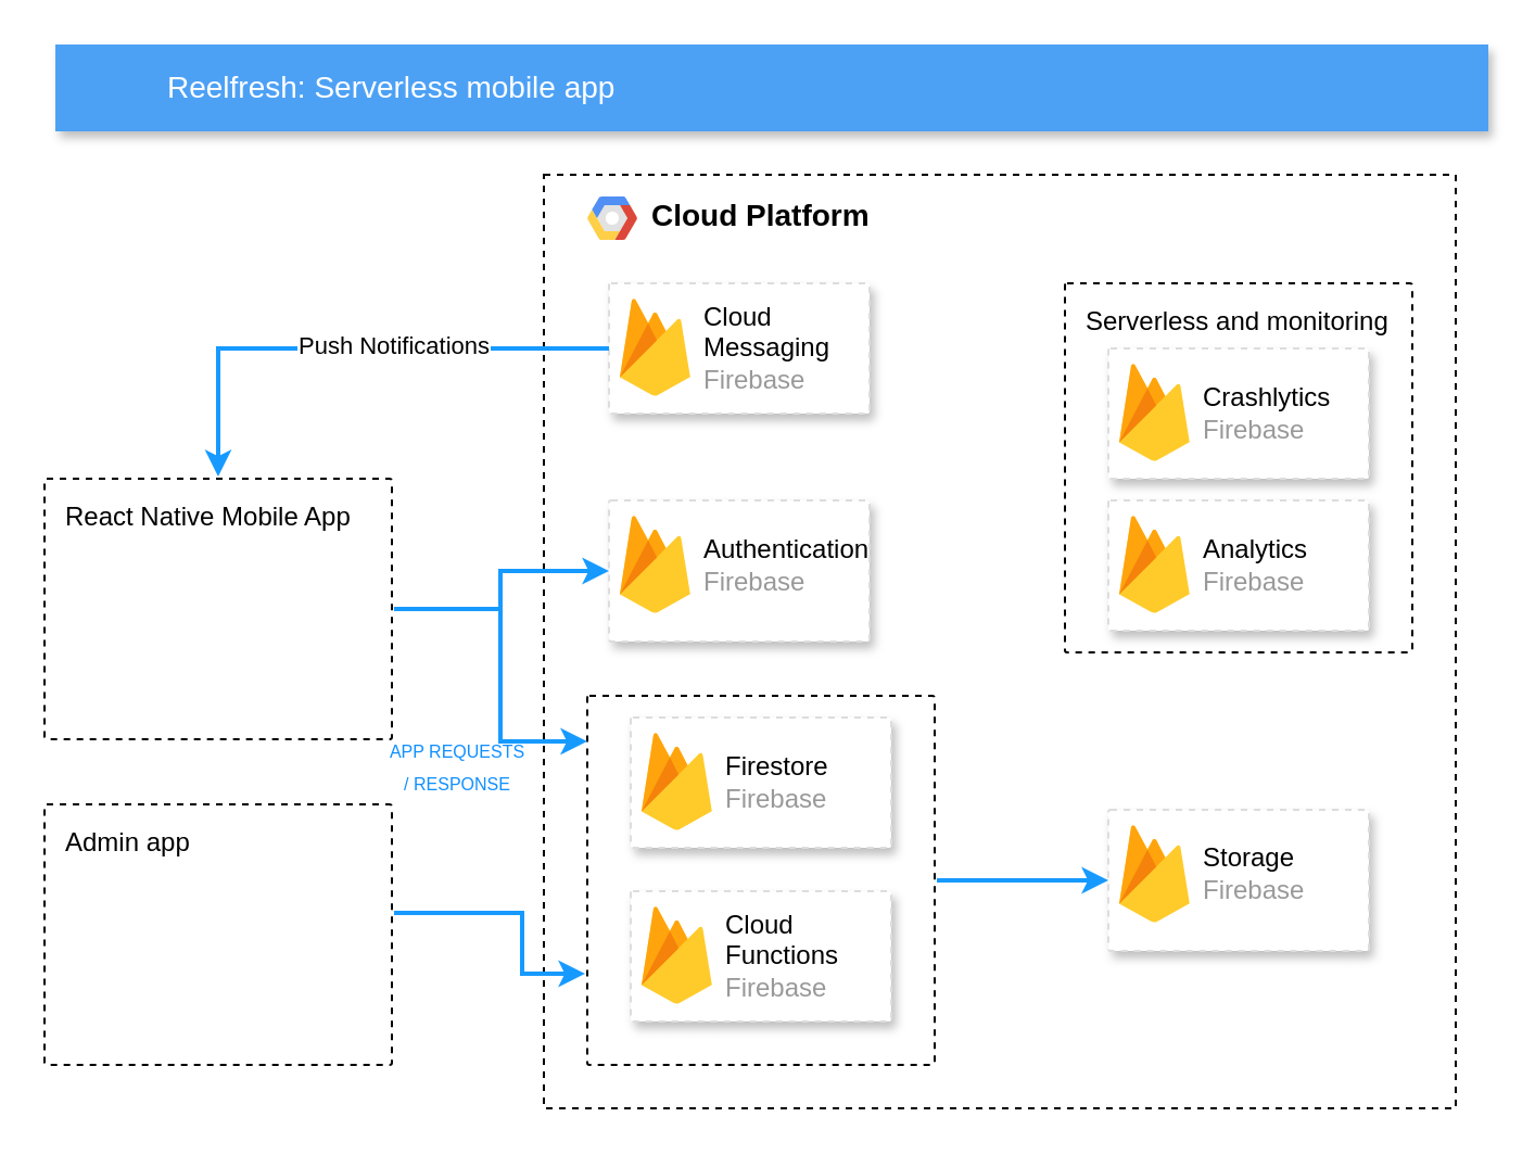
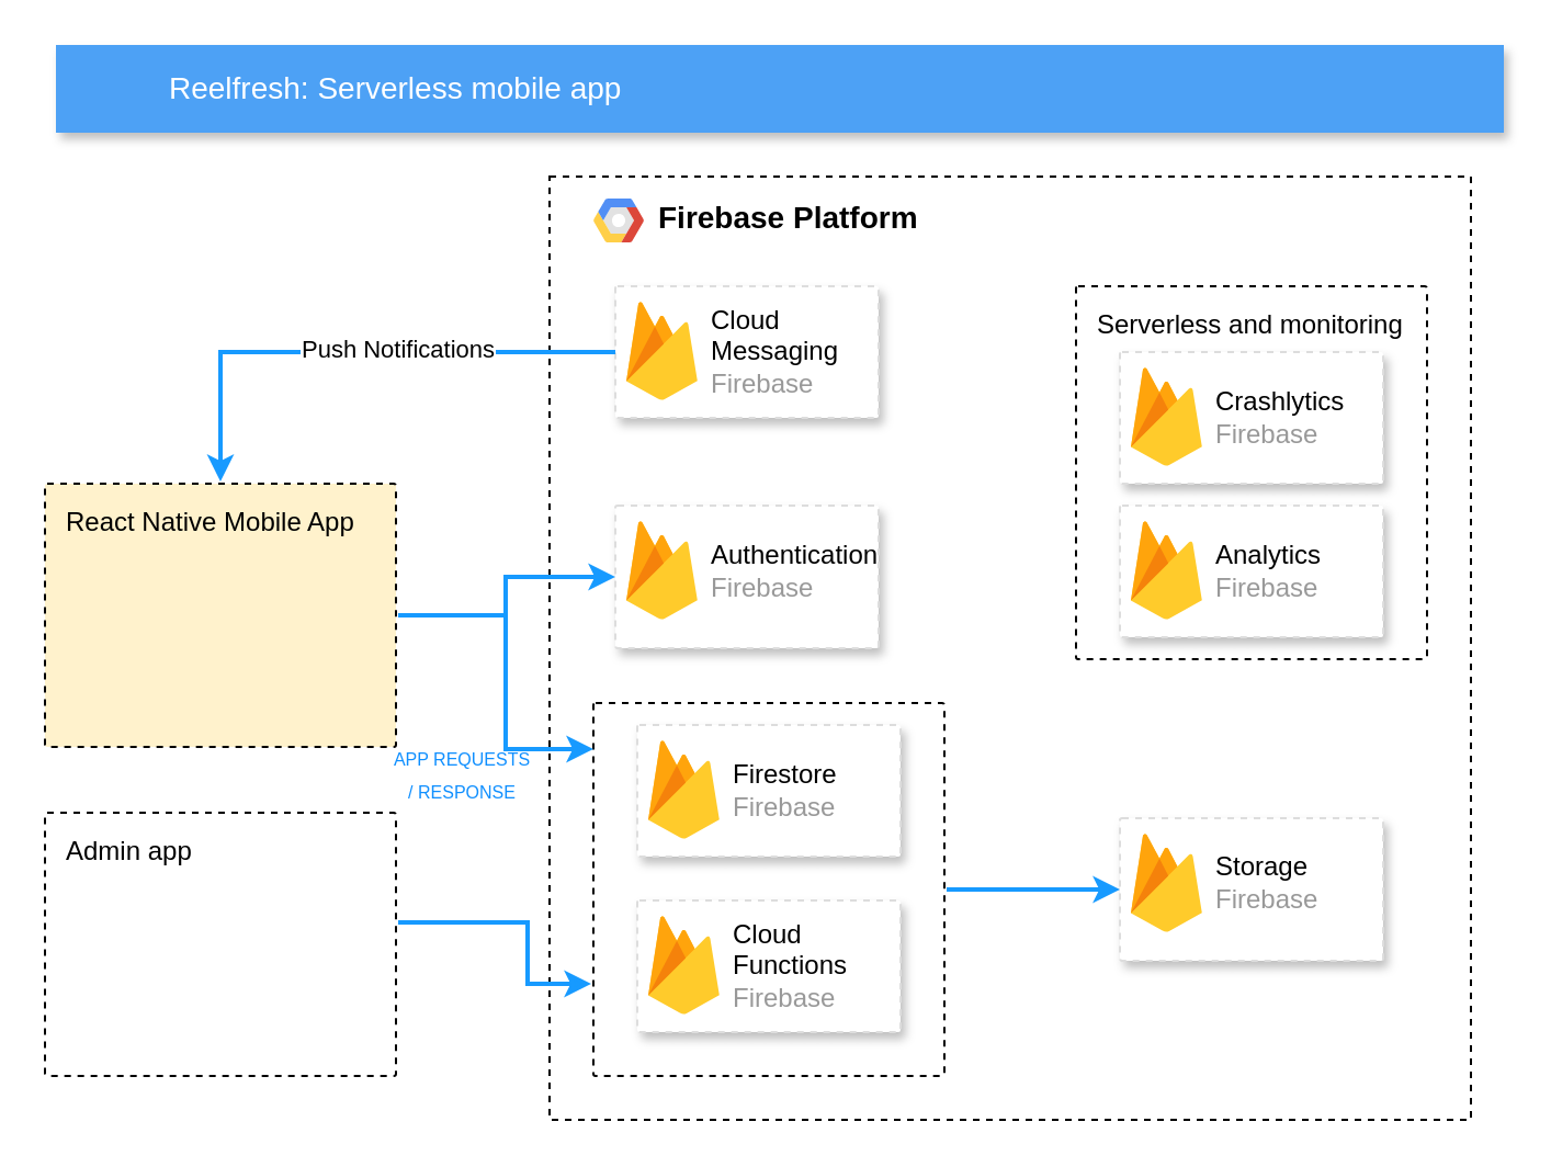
  <mxCell id="0" />
  <mxCell id="1" parent="0" />
- <mxCell id="2" value="&lt;b&gt;Cloud Platform&lt;/b&gt;" style="shadow=0;fontSize=14;align=left;spacing=10;9E9E9E;verticalAlign=top;spacingTop=-4;fontStyle=0;spacingLeft=40;html=1;dashed=1;" parent="1" vertex="1"><mxGeometry x="250" y="80" width="420" height="430" as="geometry" /></mxCell>
+ <mxCell id="2" value="&lt;b&gt;Firebase Platform&lt;/b&gt;" style="shadow=0;fontSize=14;align=left;spacing=10;9E9E9E;verticalAlign=top;spacingTop=-4;fontStyle=0;spacingLeft=40;html=1;dashed=1;" parent="1" vertex="1"><mxGeometry x="250" y="80" width="420" height="430" as="geometry" /></mxCell>
  <mxCell id="3" style="edgeStyle=orthogonalEdgeStyle;rounded=0;orthogonalLoop=1;jettySize=auto;html=1;entryX=0;entryY=0.5;entryDx=0;entryDy=0;fontColor=#0F8FFF;strokeColor=#179AFF;strokeWidth=2;" edge="1" parent="2" source="4" target="19"><mxGeometry relative="1" as="geometry" /></mxCell>
  <mxCell id="4" value="" style="rounded=1;absoluteArcSize=1;arcSize=2;html=1;shadow=0;fontSize=12;align=left;verticalAlign=top;spacing=10;spacingTop=-4;dashed=1;perimeterSpacing=1;" vertex="1" parent="2"><mxGeometry x="20" y="240" width="160" height="170" as="geometry" /></mxCell>
  <mxCell id="5" value="" style="shape=mxgraph.gcp2.google_cloud_platform;fillColor=#F6F6F6;strokeColor=none;shadow=0;gradientColor=none;" parent="2" vertex="1"><mxGeometry width="23" height="20" relative="1" as="geometry"><mxPoint x="20" y="10" as="offset" /></mxGeometry></mxCell>
  <mxCell id="6" value="" style="strokeColor=#dddddd;shadow=1;strokeWidth=1;rounded=1;absoluteArcSize=1;arcSize=2;dashed=1;" vertex="1" parent="2"><mxGeometry x="30" y="50" width="120" height="60" as="geometry" /></mxCell>
  <mxCell id="7" value="&lt;font color=&quot;#000000&quot;&gt;Cloud &lt;br&gt;Messaging&lt;/font&gt;&lt;br&gt;Firebase" style="dashed=0;connectable=0;html=1;fillColor=#5184F3;strokeColor=none;shape=mxgraph.gcp2.firebase;part=1;labelPosition=right;verticalLabelPosition=middle;align=left;verticalAlign=middle;spacingLeft=5;fontColor=#999999;fontSize=12;" vertex="1" parent="6"><mxGeometry width="32.4" height="45" relative="1" as="geometry"><mxPoint x="5" y="7" as="offset" /></mxGeometry></mxCell>
  <mxCell id="8" value="" style="strokeColor=#dddddd;shadow=1;strokeWidth=1;rounded=1;absoluteArcSize=1;arcSize=2;dashed=1;fontColor=#0F8FFF;" vertex="1" parent="2"><mxGeometry x="40" y="250" width="120" height="60" as="geometry" /></mxCell>
  <mxCell id="9" value="&lt;font color=&quot;#000000&quot;&gt;Firestore&lt;br&gt;&lt;/font&gt;Firebase" style="dashed=0;connectable=0;html=1;fillColor=#5184F3;strokeColor=none;shape=mxgraph.gcp2.firebase;part=1;labelPosition=right;verticalLabelPosition=middle;align=left;verticalAlign=middle;spacingLeft=5;fontColor=#999999;fontSize=12;" vertex="1" parent="8"><mxGeometry width="32.4" height="45" relative="1" as="geometry"><mxPoint x="5" y="7" as="offset" /></mxGeometry></mxCell>
  <mxCell id="10" value="" style="strokeColor=#dddddd;shadow=1;strokeWidth=1;rounded=1;absoluteArcSize=1;arcSize=2;dashed=1;fontColor=#0F8FFF;" vertex="1" parent="2"><mxGeometry x="40" y="330" width="120" height="60" as="geometry" /></mxCell>
  <mxCell id="11" value="&lt;font color=&quot;#000000&quot;&gt;Cloud &lt;br&gt;Functions&lt;/font&gt;&lt;br&gt;Firebase" style="dashed=0;connectable=0;html=1;fillColor=#5184F3;strokeColor=none;shape=mxgraph.gcp2.firebase;part=1;labelPosition=right;verticalLabelPosition=middle;align=left;verticalAlign=middle;spacingLeft=5;fontColor=#999999;fontSize=12;" vertex="1" parent="10"><mxGeometry width="32.4" height="45" relative="1" as="geometry"><mxPoint x="5" y="7" as="offset" /></mxGeometry></mxCell>
  <mxCell id="12" value="" style="strokeColor=#dddddd;shadow=1;strokeWidth=1;rounded=1;absoluteArcSize=1;arcSize=2;dashed=1;fontColor=#0F8FFF;" vertex="1" parent="2"><mxGeometry x="30" y="150" width="120" height="65" as="geometry" /></mxCell>
  <mxCell id="13" value="&lt;font color=&quot;#000000&quot;&gt;Authentication&lt;/font&gt;&lt;br&gt;Firebase" style="dashed=0;connectable=0;html=1;fillColor=#5184F3;strokeColor=none;shape=mxgraph.gcp2.firebase;part=1;labelPosition=right;verticalLabelPosition=middle;align=left;verticalAlign=middle;spacingLeft=5;fontColor=#999999;fontSize=12;" vertex="1" parent="12"><mxGeometry width="32.4" height="45" relative="1" as="geometry"><mxPoint x="5" y="7" as="offset" /></mxGeometry></mxCell>
  <mxCell id="14" value="Serverless and monitoring" style="rounded=1;absoluteArcSize=1;arcSize=2;html=1;shadow=0;fontSize=12;align=left;verticalAlign=top;spacing=10;spacingTop=-4;dashed=1;perimeterSpacing=1;" vertex="1" parent="2"><mxGeometry x="240" y="50" width="160" height="170" as="geometry" /></mxCell>
  <mxCell id="15" value="" style="strokeColor=#dddddd;shadow=1;strokeWidth=1;rounded=1;absoluteArcSize=1;arcSize=2;dashed=1;fontColor=#0F8FFF;" vertex="1" parent="2"><mxGeometry x="260" y="80" width="120" height="60" as="geometry" /></mxCell>
  <mxCell id="16" value="&lt;font color=&quot;#000000&quot;&gt;Crashlytics&lt;br&gt;&lt;/font&gt;Firebase" style="dashed=0;connectable=0;html=1;fillColor=#5184F3;strokeColor=none;shape=mxgraph.gcp2.firebase;part=1;labelPosition=right;verticalLabelPosition=middle;align=left;verticalAlign=middle;spacingLeft=5;fontColor=#999999;fontSize=12;" vertex="1" parent="15"><mxGeometry width="32.4" height="45" relative="1" as="geometry"><mxPoint x="5" y="7" as="offset" /></mxGeometry></mxCell>
  <mxCell id="17" value="" style="strokeColor=#dddddd;shadow=1;strokeWidth=1;rounded=1;absoluteArcSize=1;arcSize=2;dashed=1;fontColor=#0F8FFF;" vertex="1" parent="2"><mxGeometry x="260" y="150" width="120" height="60" as="geometry" /></mxCell>
  <mxCell id="18" value="&lt;font color=&quot;#000000&quot;&gt;Analytics&lt;/font&gt;&lt;br&gt;Firebase" style="dashed=0;connectable=0;html=1;fillColor=#5184F3;strokeColor=none;shape=mxgraph.gcp2.firebase;part=1;labelPosition=right;verticalLabelPosition=middle;align=left;verticalAlign=middle;spacingLeft=5;fontColor=#999999;fontSize=12;" vertex="1" parent="17"><mxGeometry width="32.4" height="45" relative="1" as="geometry"><mxPoint x="5" y="7" as="offset" /></mxGeometry></mxCell>
  <mxCell id="19" value="" style="strokeColor=#dddddd;shadow=1;strokeWidth=1;rounded=1;absoluteArcSize=1;arcSize=2;dashed=1;fontColor=#0F8FFF;" vertex="1" parent="2"><mxGeometry x="260" y="292.5" width="120" height="65" as="geometry" /></mxCell>
  <mxCell id="20" value="&lt;font color=&quot;#000000&quot;&gt;Storage&lt;/font&gt;&lt;br&gt;Firebase" style="dashed=0;connectable=0;html=1;fillColor=#5184F3;strokeColor=none;shape=mxgraph.gcp2.firebase;part=1;labelPosition=right;verticalLabelPosition=middle;align=left;verticalAlign=middle;spacingLeft=5;fontColor=#999999;fontSize=12;" vertex="1" parent="19"><mxGeometry width="32.4" height="45" relative="1" as="geometry"><mxPoint x="5" y="7" as="offset" /></mxGeometry></mxCell>
  <mxCell id="21" style="edgeStyle=orthogonalEdgeStyle;rounded=0;orthogonalLoop=1;jettySize=auto;html=1;fontColor=#0F8FFF;strokeColor=#179AFF;strokeWidth=2;" edge="1" parent="1" source="23" target="12"><mxGeometry relative="1" as="geometry" /></mxCell>
  <mxCell id="22" style="edgeStyle=orthogonalEdgeStyle;rounded=0;orthogonalLoop=1;jettySize=auto;html=1;fontColor=#0F8FFF;strokeColor=#179AFF;strokeWidth=2;entryX=0.006;entryY=0.128;entryDx=0;entryDy=0;entryPerimeter=0;" edge="1" parent="1" source="23" target="4"><mxGeometry relative="1" as="geometry"><Array as="points"><mxPoint x="230" y="280" /><mxPoint x="230" y="341" /></Array></mxGeometry></mxCell>
- <mxCell id="23" value="React Native Mobile App" style="rounded=1;absoluteArcSize=1;arcSize=2;html=1;shadow=0;fontSize=12;align=left;verticalAlign=top;spacing=10;spacingTop=-4;dashed=1;perimeterSpacing=1;" parent="1" vertex="1"><mxGeometry x="20" y="220" width="160" height="120" as="geometry" /></mxCell>
+ <mxCell id="23" value="React Native Mobile App" style="rounded=1;absoluteArcSize=1;arcSize=2;html=1;shadow=0;fontSize=12;align=left;verticalAlign=top;spacing=10;spacingTop=-4;dashed=1;perimeterSpacing=1;fillColor=#fff2cc;" parent="1" vertex="1"><mxGeometry x="20" y="220" width="160" height="120" as="geometry" /></mxCell>
  <mxCell id="24" value="Reelfresh: Serverless mobile app" style="fillColor=#4DA1F5;strokeColor=none;shadow=1;gradientColor=none;fontSize=14;align=left;spacingLeft=50;fontColor=#ffffff;html=1;" parent="1" vertex="1"><mxGeometry x="25" y="20" width="660" height="40" as="geometry" /></mxCell>
  <mxCell id="25" value="" style="shape=image;html=1;verticalAlign=top;verticalLabelPosition=bottom;labelBackgroundColor=#ffffff;imageAspect=0;aspect=fixed;image=https://cdn0.iconfinder.com/data/icons/logos-brands-in-colors/128/react_color-128.png;dashed=1;" vertex="1" parent="1"><mxGeometry x="63" y="258" width="74" height="74" as="geometry" /></mxCell>
  <mxCell id="26" style="edgeStyle=orthogonalEdgeStyle;rounded=0;orthogonalLoop=1;jettySize=auto;html=1;entryX=0.5;entryY=0;entryDx=0;entryDy=0;labelPosition=left;verticalLabelPosition=top;align=right;verticalAlign=bottom;fontColor=#0F8FFF;strokeColor=#179AFF;strokeWidth=2;" edge="1" parent="1" source="6" target="23"><mxGeometry relative="1" as="geometry" /></mxCell>
  <mxCell id="27" value="Push Notifications" style="edgeLabel;html=1;align=center;verticalAlign=middle;resizable=0;points=[];" vertex="1" connectable="0" parent="26"><mxGeometry x="-0.166" y="-2" relative="1" as="geometry"><mxPoint as="offset" /></mxGeometry></mxCell>
  <mxCell id="28" value="&lt;font style=&quot;font-size: 8px&quot;&gt;APP REQUESTS &lt;br&gt;/ RESPONSE&lt;/font&gt;" style="text;html=1;align=center;verticalAlign=middle;resizable=0;points=[];autosize=1;strokeColor=none;fontColor=#0F8FFF;" vertex="1" parent="1"><mxGeometry x="170" y="332" width="80" height="40" as="geometry" /></mxCell>
  <mxCell id="29" style="edgeStyle=orthogonalEdgeStyle;rounded=0;orthogonalLoop=1;jettySize=auto;html=1;entryX=0;entryY=0.75;entryDx=0;entryDy=0;fontColor=#0F8FFF;strokeColor=#179AFF;strokeWidth=2;" edge="1" parent="1" source="30" target="4"><mxGeometry relative="1" as="geometry"><Array as="points"><mxPoint x="240" y="420" /><mxPoint x="240" y="448" /></Array></mxGeometry></mxCell>
  <mxCell id="30" value="Admin app" style="rounded=1;absoluteArcSize=1;arcSize=2;html=1;shadow=0;fontSize=12;align=left;verticalAlign=top;spacing=10;spacingTop=-4;dashed=1;perimeterSpacing=1;" vertex="1" parent="1"><mxGeometry x="20" y="370" width="160" height="120" as="geometry" /></mxCell>
  <mxCell id="31" value="" style="shape=image;html=1;verticalAlign=top;verticalLabelPosition=bottom;labelBackgroundColor=#ffffff;imageAspect=0;aspect=fixed;image=https://cdn3.iconfinder.com/data/icons/logos-3/250/angular-128.png;dashed=1;fontColor=#0F8FFF;strokeColor=#000000;" vertex="1" parent="1"><mxGeometry x="46" y="382" width="108" height="108" as="geometry" /></mxCell>
